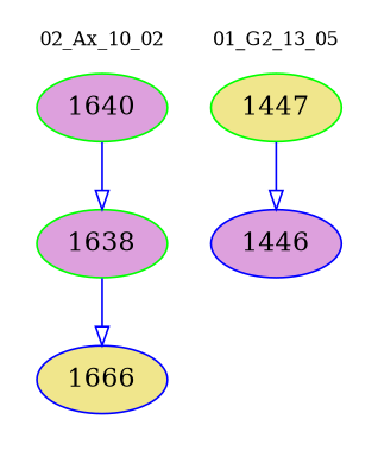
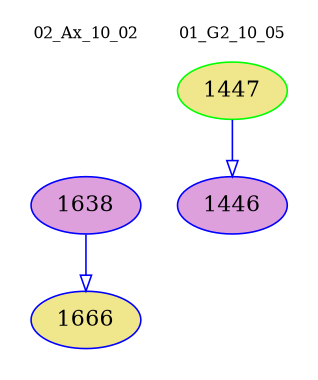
  digraph {
    node [color=blue fillcolor=plum style=filled]
    edge [arrowhead=onormal color=blue]
-   n1 [color=green label=1640]
-   n2 [color=green label=1638]
+   n2 [label=1638]
    n3 [fillcolor=khaki label=1666]
    n4 [color=green fillcolor=khaki label=1447]
    n5 [label=1446]
    subgraph cluster_1 {
      color=white
      fontsize=10
      label="02_Ax_10_02"
-     n1
      n2
      n3
    }
    subgraph cluster_2 {
      color=white
      fontsize=10
-     label="01_G2_13_05"
+     label="01_G2_10_05"
      n4
      n5
    }
-   n1 -> n2
    n2 -> n3
    n4 -> n5
  }
